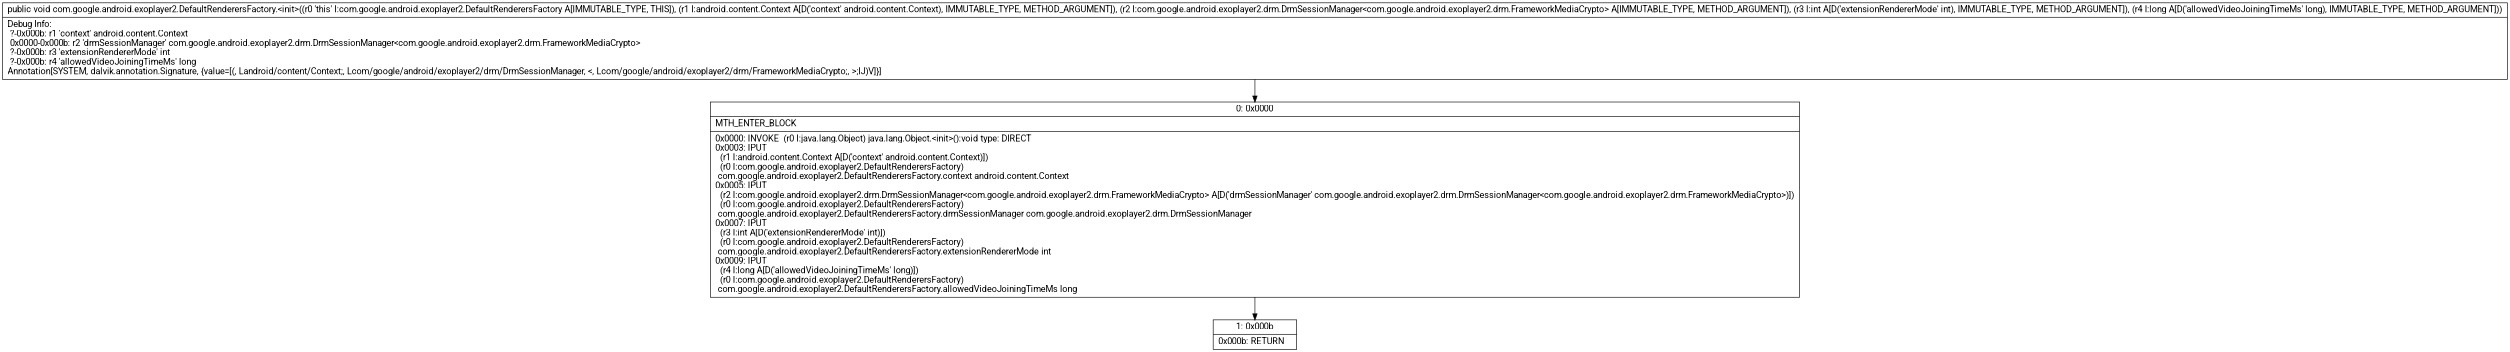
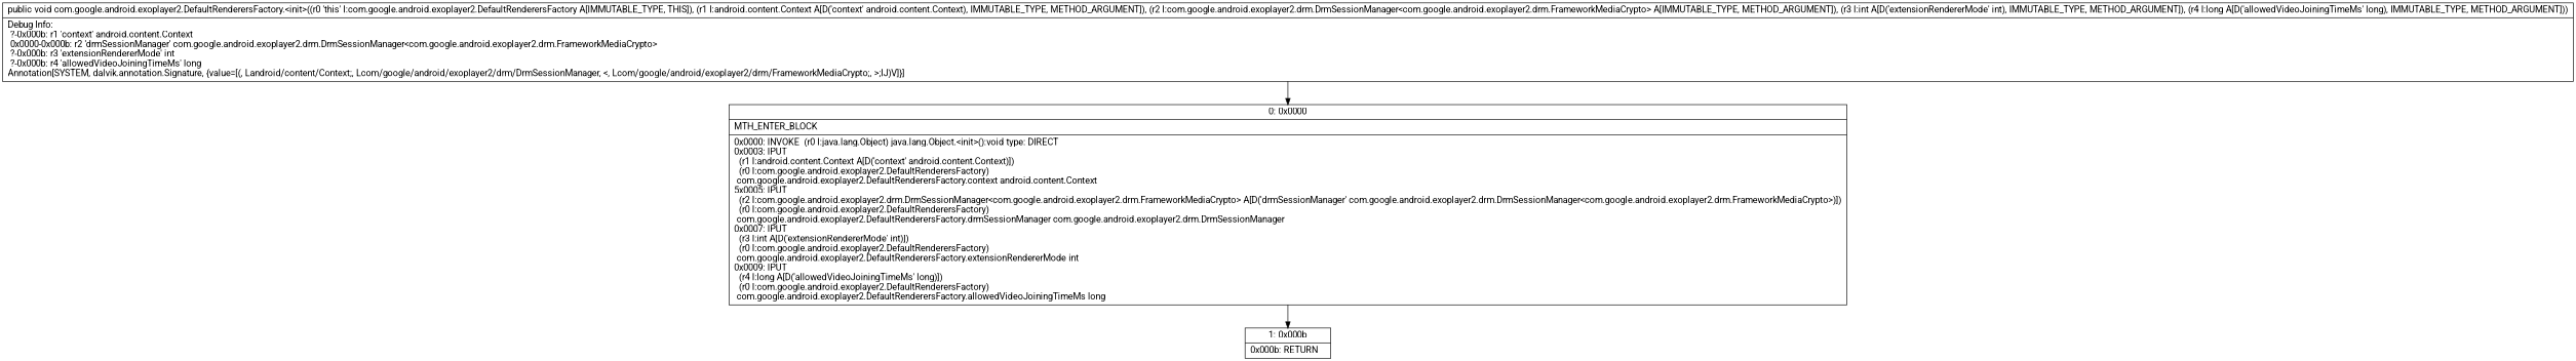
  digraph {
    fontname=Roboto
    node [shape=record fontname=Roboto]
    edge [fontname=Roboto]
-   n1 [label="{0\:\ 0x0000|MTH_ENTER_BLOCK\l|0x0000: INVOKE  (r0 I:java.lang.Object) java.lang.Object.\<init\>():void type: DIRECT \l0x0003: IPUT  \l  (r1 I:android.content.Context A[D('context' android.content.Context)])\l  (r0 I:com.google.android.exoplayer2.DefaultRenderersFactory)\l com.google.android.exoplayer2.DefaultRenderersFactory.context android.content.Context \l0x0005: IPUT  \l  (r2 I:com.google.android.exoplayer2.drm.DrmSessionManager\<com.google.android.exoplayer2.drm.FrameworkMediaCrypto\> A[D('drmSessionManager' com.google.android.exoplayer2.drm.DrmSessionManager\<com.google.android.exoplayer2.drm.FrameworkMediaCrypto\>)])\l  (r0 I:com.google.android.exoplayer2.DefaultRenderersFactory)\l com.google.android.exoplayer2.DefaultRenderersFactory.drmSessionManager com.google.android.exoplayer2.drm.DrmSessionManager \l0x0007: IPUT  \l  (r3 I:int A[D('extensionRendererMode' int)])\l  (r0 I:com.google.android.exoplayer2.DefaultRenderersFactory)\l com.google.android.exoplayer2.DefaultRenderersFactory.extensionRendererMode int \l0x0009: IPUT  \l  (r4 I:long A[D('allowedVideoJoiningTimeMs' long)])\l  (r0 I:com.google.android.exoplayer2.DefaultRenderersFactory)\l com.google.android.exoplayer2.DefaultRenderersFactory.allowedVideoJoiningTimeMs long \l}"]
+   n1 [label="{0\:\ 0x0000|MTH_ENTER_BLOCK\l|0x0000: INVOKE  (r0 I:java.lang.Object) java.lang.Object.\<init\>():void type: DIRECT \l0x0003: IPUT  \l  (r1 I:android.content.Context A[D('context' android.content.Context)])\l  (r0 I:com.google.android.exoplayer2.DefaultRenderersFactory)\l com.google.android.exoplayer2.DefaultRenderersFactory.context android.content.Context \l5x0005: IPUT  \l  (r2 I:com.google.android.exoplayer2.drm.DrmSessionManager\<com.google.android.exoplayer2.drm.FrameworkMediaCrypto\> A[D('drmSessionManager' com.google.android.exoplayer2.drm.DrmSessionManager\<com.google.android.exoplayer2.drm.FrameworkMediaCrypto\>)])\l  (r0 I:com.google.android.exoplayer2.DefaultRenderersFactory)\l com.google.android.exoplayer2.DefaultRenderersFactory.drmSessionManager com.google.android.exoplayer2.drm.DrmSessionManager \l0x0007: IPUT  \l  (r3 I:int A[D('extensionRendererMode' int)])\l  (r0 I:com.google.android.exoplayer2.DefaultRenderersFactory)\l com.google.android.exoplayer2.DefaultRenderersFactory.extensionRendererMode int \l0x0009: IPUT  \l  (r4 I:long A[D('allowedVideoJoiningTimeMs' long)])\l  (r0 I:com.google.android.exoplayer2.DefaultRenderersFactory)\l com.google.android.exoplayer2.DefaultRenderersFactory.allowedVideoJoiningTimeMs long \l}"]
    n2 [label="{1\:\ 0x000b|0x000b: RETURN   \l}"]
    n3 [label="{public void com.google.android.exoplayer2.DefaultRenderersFactory.\<init\>((r0 'this' I:com.google.android.exoplayer2.DefaultRenderersFactory A[IMMUTABLE_TYPE, THIS]), (r1 I:android.content.Context A[D('context' android.content.Context), IMMUTABLE_TYPE, METHOD_ARGUMENT]), (r2 I:com.google.android.exoplayer2.drm.DrmSessionManager\<com.google.android.exoplayer2.drm.FrameworkMediaCrypto\> A[IMMUTABLE_TYPE, METHOD_ARGUMENT]), (r3 I:int A[D('extensionRendererMode' int), IMMUTABLE_TYPE, METHOD_ARGUMENT]), (r4 I:long A[D('allowedVideoJoiningTimeMs' long), IMMUTABLE_TYPE, METHOD_ARGUMENT]))  | Debug Info:\l  ?\-0x000b: r1 'context' android.content.Context\l  0x0000\-0x000b: r2 'drmSessionManager' com.google.android.exoplayer2.drm.DrmSessionManager\<com.google.android.exoplayer2.drm.FrameworkMediaCrypto\>\l  ?\-0x000b: r3 'extensionRendererMode' int\l  ?\-0x000b: r4 'allowedVideoJoiningTimeMs' long\lAnnotation[SYSTEM, dalvik.annotation.Signature, \{value=[(, Landroid\/content\/Context;, Lcom\/google\/android\/exoplayer2\/drm\/DrmSessionManager, \<, Lcom\/google\/android\/exoplayer2\/drm\/FrameworkMediaCrypto;, \>;IJ)V]\}]\l}"]
    n1 -> n2
    n3 -> n1
  }
